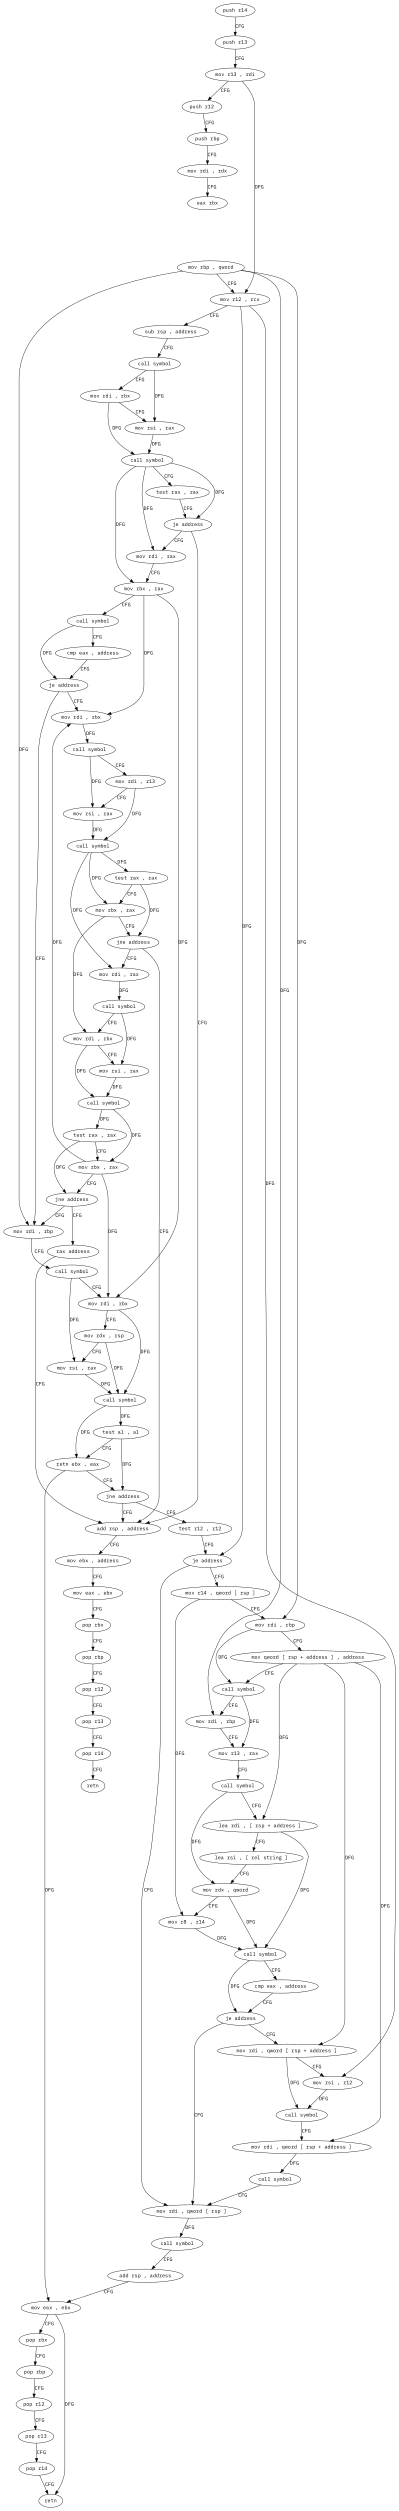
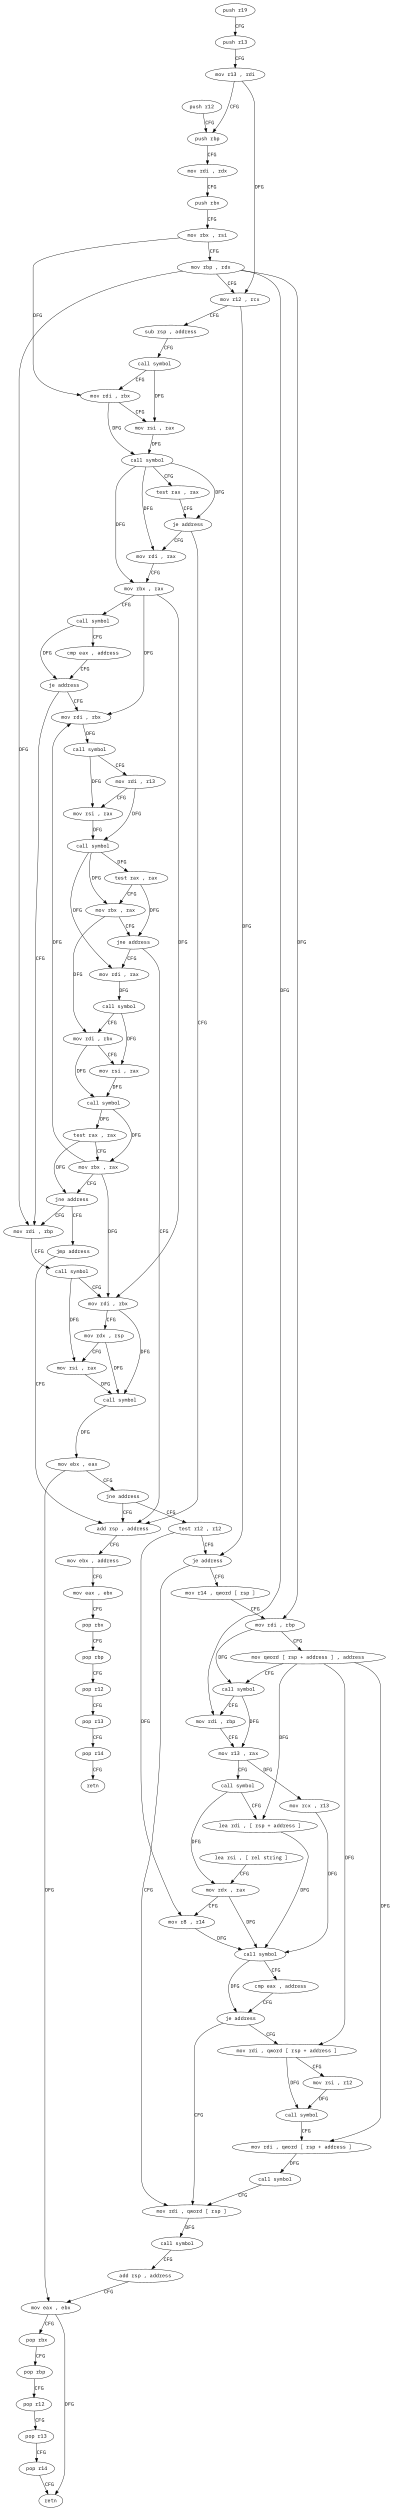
  digraph {
    fontname="IBM Plex Mono"
    node [fontname="IBM Plex Mono"]
    edge [fontname="IBM Plex Mono"]
-   n1 [label="push r14"]
+   n1 [label="push r19"]
    n2 [label="push r13"]
    n3 [label="mov r13 , rdi"]
    n4 [label="push r12"]
    n5 [label="mov r12 , rcx"]
    n6 [label="push rbp"]
    n7 [label="mov rdi , r13"]
    n8 [label="mov rsi , rax"]
    n9 [label="call symbol"]
    n10 [label="mov rdi , rdx"]
-   n11 [label="eax rbx"]
-   n13 [label="mov rbp , qword"]
+   n11 [label="push rbx"]
+   n12 [label="mov rbx , rsi"]
+   n13 [label="mov rbp , rdx"]
    n14 [label="mov rdi , rbx"]
    n15 [label="mov rdi , rbp"]
    n16 [label="mov rdi , rbp"]
    n17 [label="mov rdi , rbp"]
    n18 [label="mov rsi , rax"]
    n19 [label="call symbol"]
    n20 [label="sub rsp , address"]
    n21 [label="je address"]
    n22 [label="mov rsi , r12"]
    n23 [label="call symbol"]
    n24 [label="mov qword [ rsp + address ] , address"]
    n25 [label="call symbol"]
    n26 [label="mov r13 , rax"]
    n27 [label="call symbol"]
    n28 [label="mov rdi , qword [ rsp ]"]
    n29 [label="mov r14 , qword [ rsp ]"]
    n30 [label="call symbol"]
    n31 [label="test rax , rax"]
    n32 [label="je address"]
    n33 [label="mov rdi , rax"]
    n34 [label="mov rbx , rax"]
    n35 [label="add rsp , address"]
    n36 [label="call symbol"]
    n37 [label="mov rdi , rbx"]
    n38 [label="mov rdi , rbx"]
    n39 [label="mov ebx , address"]
    n40 [label="mov eax , ebx"]
    n41 [label="pop rbx"]
    n42 [label="pop rbp"]
    n43 [label="pop r12"]
    n44 [label="pop r13"]
    n45 [label="pop r14"]
    n46 [label=retn]
    n47 [label="cmp eax , address"]
    n48 [label="je address"]
    n49 [label="call symbol"]
    n50 [label="mov rdx , rsp"]
    n51 [label="call symbol"]
    n52 [label="mov rsi , rax"]
    n53 [label="test rax , rax"]
    n54 [label="mov rbx , rax"]
    n55 [label="mov rdi , rax"]
    n56 [label="jne address"]
    n57 [label="mov rdi , rbx"]
    n58 [label="call symbol"]
    n59 [label="mov rsi , rax"]
    n60 [label="call symbol"]
-   n61 [label="test al , al"]
-   n62 [label="retn ebx , eax"]
+   n62 [label="mov ebx , eax"]
    n63 [label="jne address"]
    n64 [label="mov eax , ebx"]
    n65 [label="test r12 , r12"]
    n66 [label="pop rbx"]
    n67 [label=retn]
    n68 [label="test rax , rax"]
    n69 [label="mov rbx , rax"]
    n70 [label="jne address"]
-   n71 [label="rax address"]
+   n71 [label="jmp address"]
    n72 [label="call symbol"]
    n73 [label="mov r8 , r14"]
    n74 [label="add rsp , address"]
    n75 [label="call symbol"]
    n76 [label="pop rbp"]
    n77 [label="pop r12"]
    n78 [label="pop r13"]
    n79 [label="pop r14"]
    n80 [label="lea rdi , [ rsp + address ]"]
    n81 [label="mov rdi , qword [ rsp + address ]"]
    n82 [label="mov rdi , qword [ rsp + address ]"]
    n83 [label="lea rsi , [ rel string ]"]
    n84 [label="call symbol"]
    n85 [label="call symbol"]
-   n87 [label="mov rdx , qword"]
+   n86 [label="mov rcx , r13"]
+   n87 [label="mov rdx , rax"]
    n88 [label="cmp eax , address"]
    n89 [label="je address"]
    n1 -> n2 [label=CFG]
    n2 -> n3 [label=CFG]
-   n3 -> n4 [label=CFG]
+   n3 -> n6 [label=CFG]
    n3 -> n5 [label=DFG]
    n4 -> n6 [label=CFG]
    n5 -> n20 [label=CFG]
    n5 -> n21 [label=DFG]
-   n5 -> n22 [label=DFG]
    n6 -> n10 [label=CFG]
    n7 -> n8 [label=CFG]
    n7 -> n9 [label=DFG]
    n8 -> n9 [label=DFG]
    n9 -> n53 [label=DFG]
    n9 -> n54 [label=DFG]
    n9 -> n55 [label=DFG]
    n10 -> n11 [label=CFG]
+   n11 -> n12 [label=CFG]
+   n12 -> n13 [label=CFG]
+   n12 -> n14 [label=DFG]
    n13 -> n5 [label=CFG]
    n13 -> n15 [label=DFG]
    n13 -> n16 [label=DFG]
    n13 -> n17 [label=DFG]
    n14 -> n18 [label=CFG]
    n14 -> n19 [label=DFG]
    n15 -> n23 [label=CFG]
    n16 -> n24 [label=CFG]
    n16 -> n25 [label=DFG]
    n17 -> n26 [label=CFG]
    n18 -> n19 [label=DFG]
    n19 -> n31 [label=CFG]
    n19 -> n32 [label=DFG]
    n19 -> n33 [label=DFG]
    n19 -> n34 [label=DFG]
    n20 -> n27 [label=CFG]
    n21 -> n28 [label=CFG]
    n21 -> n29 [label=CFG]
    n22 -> n30 [label=DFG]
    n23 -> n38 [label=CFG]
    n23 -> n52 [label=DFG]
    n24 -> n25 [label=CFG]
    n24 -> n80 [label=DFG]
    n24 -> n81 [label=DFG]
    n24 -> n82 [label=DFG]
    n25 -> n17 [label=CFG]
    n25 -> n26 [label=DFG]
    n26 -> n85 [label=CFG]
+   n26 -> n86 [label=DFG]
    n27 -> n14 [label=CFG]
    n27 -> n18 [label=DFG]
    n28 -> n72 [label=DFG]
    n29 -> n16 [label=CFG]
-   n29 -> n73 [label=DFG]
+   n65 -> n73 [label=DFG]
    n30 -> n82 [label=CFG]
    n31 -> n32 [label=CFG]
    n32 -> n33 [label=CFG]
    n32 -> n35 [label=CFG]
    n33 -> n34 [label=CFG]
    n34 -> n36 [label=CFG]
    n34 -> n37 [label=DFG]
    n34 -> n38 [label=DFG]
    n35 -> n39 [label=CFG]
    n36 -> n47 [label=CFG]
    n36 -> n48 [label=DFG]
    n37 -> n49 [label=DFG]
    n38 -> n50 [label=CFG]
    n38 -> n51 [label=DFG]
    n39 -> n40 [label=CFG]
    n40 -> n41 [label=CFG]
    n41 -> n42 [label=CFG]
    n42 -> n43 [label=CFG]
    n43 -> n44 [label=CFG]
    n44 -> n45 [label=CFG]
    n45 -> n46 [label=CFG]
    n47 -> n48 [label=CFG]
    n48 -> n15 [label=CFG]
    n48 -> n37 [label=CFG]
    n49 -> n7 [label=CFG]
    n49 -> n8 [label=DFG]
    n50 -> n51 [label=DFG]
    n50 -> n52 [label=CFG]
-   n51 -> n61 [label=DFG]
    n51 -> n62 [label=DFG]
    n52 -> n51 [label=DFG]
    n53 -> n54 [label=CFG]
    n53 -> n56 [label=DFG]
    n54 -> n56 [label=CFG]
    n54 -> n57 [label=DFG]
    n55 -> n58 [label=DFG]
    n56 -> n35 [label=CFG]
    n56 -> n55 [label=CFG]
    n57 -> n59 [label=CFG]
    n57 -> n60 [label=DFG]
    n58 -> n57 [label=CFG]
    n58 -> n59 [label=DFG]
    n59 -> n60 [label=DFG]
    n60 -> n68 [label=DFG]
    n60 -> n69 [label=DFG]
-   n61 -> n62 [label=CFG]
-   n61 -> n63 [label=DFG]
    n62 -> n63 [label=CFG]
    n62 -> n64 [label=DFG]
    n63 -> n35 [label=CFG]
    n63 -> n65 [label=CFG]
    n64 -> n66 [label=CFG]
    n64 -> n67 [label=DFG]
    n65 -> n21 [label=CFG]
    n66 -> n76 [label=CFG]
    n68 -> n69 [label=CFG]
    n68 -> n70 [label=DFG]
    n69 -> n37 [label=DFG]
    n69 -> n38 [label=DFG]
    n69 -> n70 [label=CFG]
    n70 -> n15 [label=CFG]
    n70 -> n71 [label=CFG]
    n71 -> n35 [label=CFG]
    n72 -> n74 [label=CFG]
    n73 -> n75 [label=DFG]
    n74 -> n64 [label=CFG]
    n75 -> n88 [label=CFG]
    n75 -> n89 [label=DFG]
    n76 -> n77 [label=CFG]
    n77 -> n78 [label=CFG]
    n78 -> n79 [label=CFG]
    n79 -> n67 [label=CFG]
    n80 -> n75 [label=DFG]
-   n80 -> n83 [label=CFG]
    n81 -> n22 [label=CFG]
    n81 -> n30 [label=DFG]
    n82 -> n84 [label=DFG]
    n83 -> n87 [label=CFG]
    n84 -> n28 [label=CFG]
    n85 -> n80 [label=CFG]
    n85 -> n87 [label=DFG]
+   n86 -> n75 [label=DFG]
    n87 -> n73 [label=CFG]
    n87 -> n75 [label=DFG]
    n88 -> n89 [label=CFG]
    n89 -> n28 [label=CFG]
    n89 -> n81 [label=CFG]
  }
